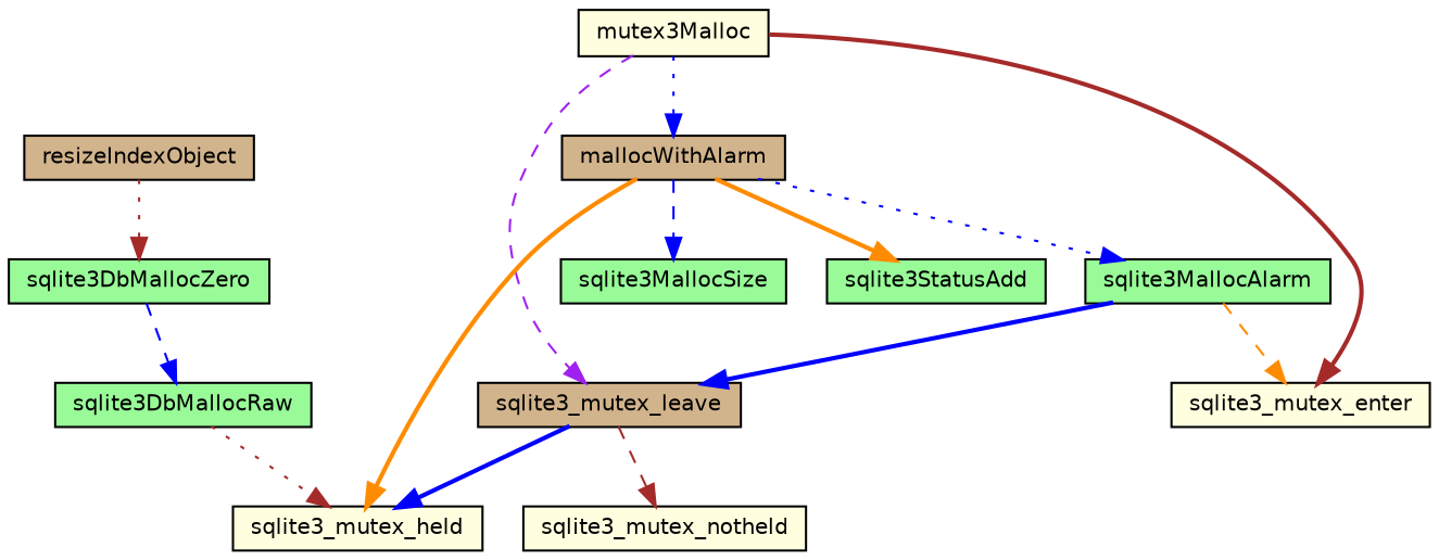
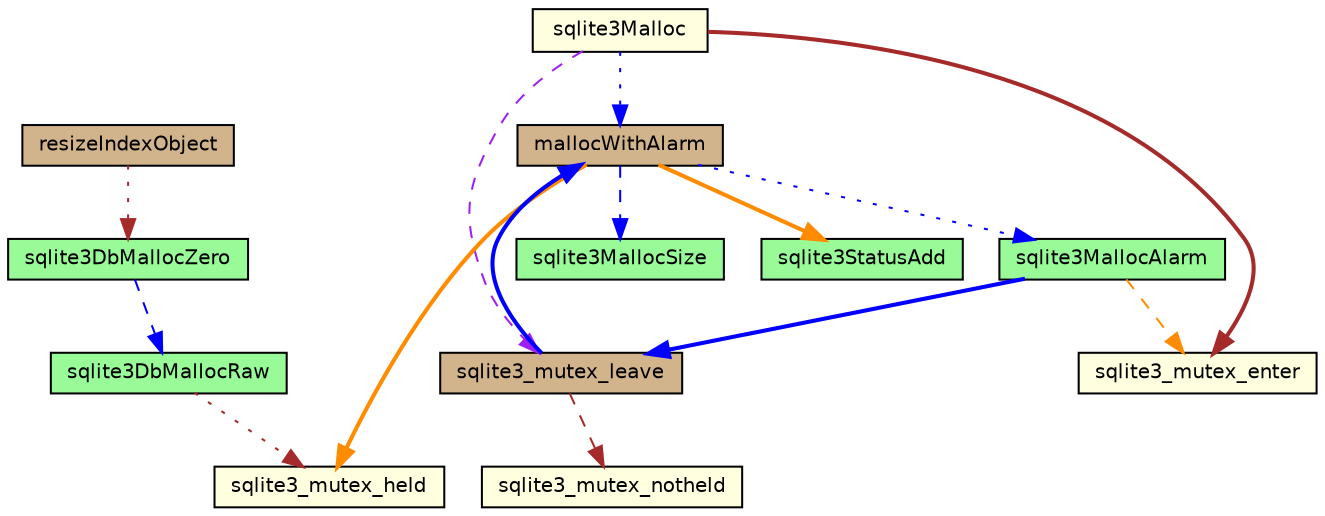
  digraph {
    fontname="DejaVu Sans"
    rankdir=TB
    node [color=black fillcolor=palegreen fontname="DejaVu Sans" fontsize=10 shape=record style=filled]
    edge [color=blue fontname="DejaVu Sans" fontsize=10 labelfontname=FreeSans labelfontsize=10 style=dashed]
    n1 [fillcolor=tan fontcolor=black height=0.2 label=resizeIndexObject width=0.4]
    n2 [height=0.2 label=sqlite3DbMallocZero width=0.4]
    n3 [height=0.2 label=sqlite3DbMallocRaw width=0.4]
    n4 [fillcolor=lightyellow height=0.2 label=sqlite3_mutex_held width=0.4]
-   n5 [fillcolor=lightyellow height=0.2 label=mutex3Malloc width=0.4]
+   n5 [fillcolor=lightyellow height=0.2 label=sqlite3Malloc width=0.4]
    n6 [fillcolor=lightyellow height=0.2 label=sqlite3_mutex_enter width=0.4]
    n7 [fillcolor=tan height=0.2 label=mallocWithAlarm width=0.4]
    n8 [fillcolor=tan height=0.2 label=sqlite3_mutex_leave width=0.4]
    n9 [height=0.2 label=sqlite3MallocAlarm width=0.4]
    n10 [height=0.2 label=sqlite3MallocSize width=0.4]
    n11 [height=0.2 label=sqlite3StatusAdd width=0.4]
    n12 [fillcolor=lightyellow height=0.2 label=sqlite3_mutex_notheld width=0.4]
    n1 -> n2 [color=brown style=dotted]
    n2 -> n3
    n3 -> n4 [color=brown style=dotted]
    n5 -> n6 [color=brown style=bold]
    n5 -> n7 [style=dotted]
    n5 -> n8 [color=purple]
    n7 -> n4 [color=darkorange style=bold]
    n7 -> n9 [style=dotted]
    n7 -> n10
    n7 -> n11 [color=darkorange style=bold]
-   n8 -> n4 [style=bold]
+   n8 -> n7 [style=bold]
    n8 -> n12 [color=brown]
    n9 -> n6 [color=darkorange]
    n9 -> n8 [style=bold]
  }
